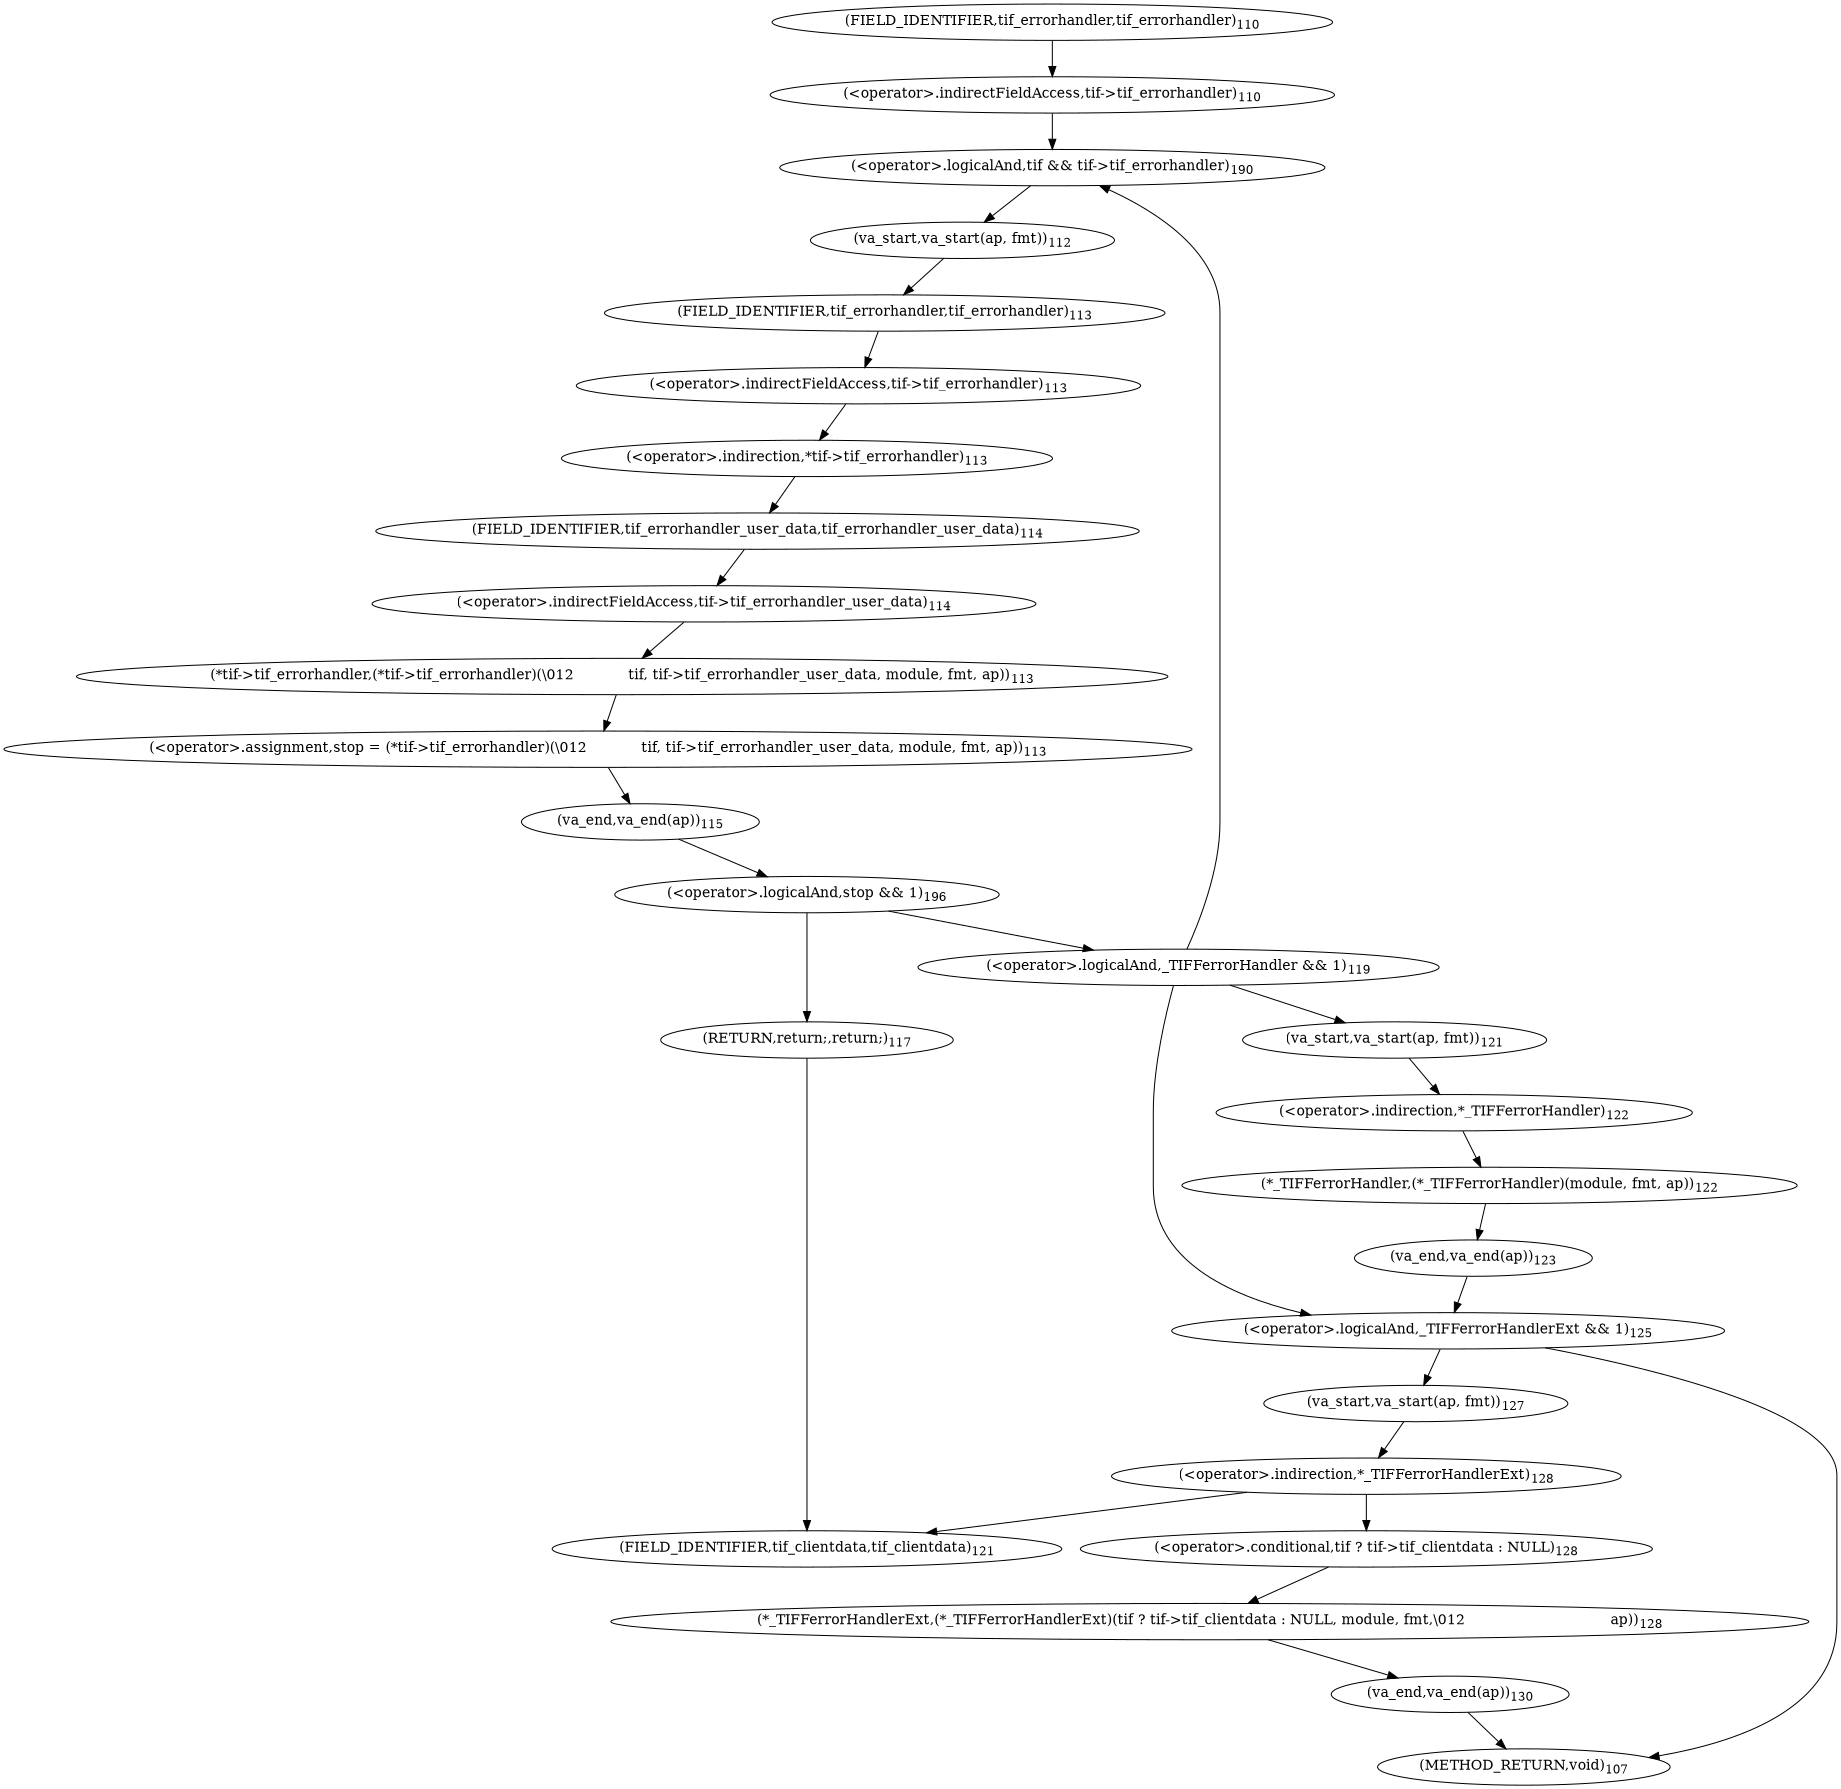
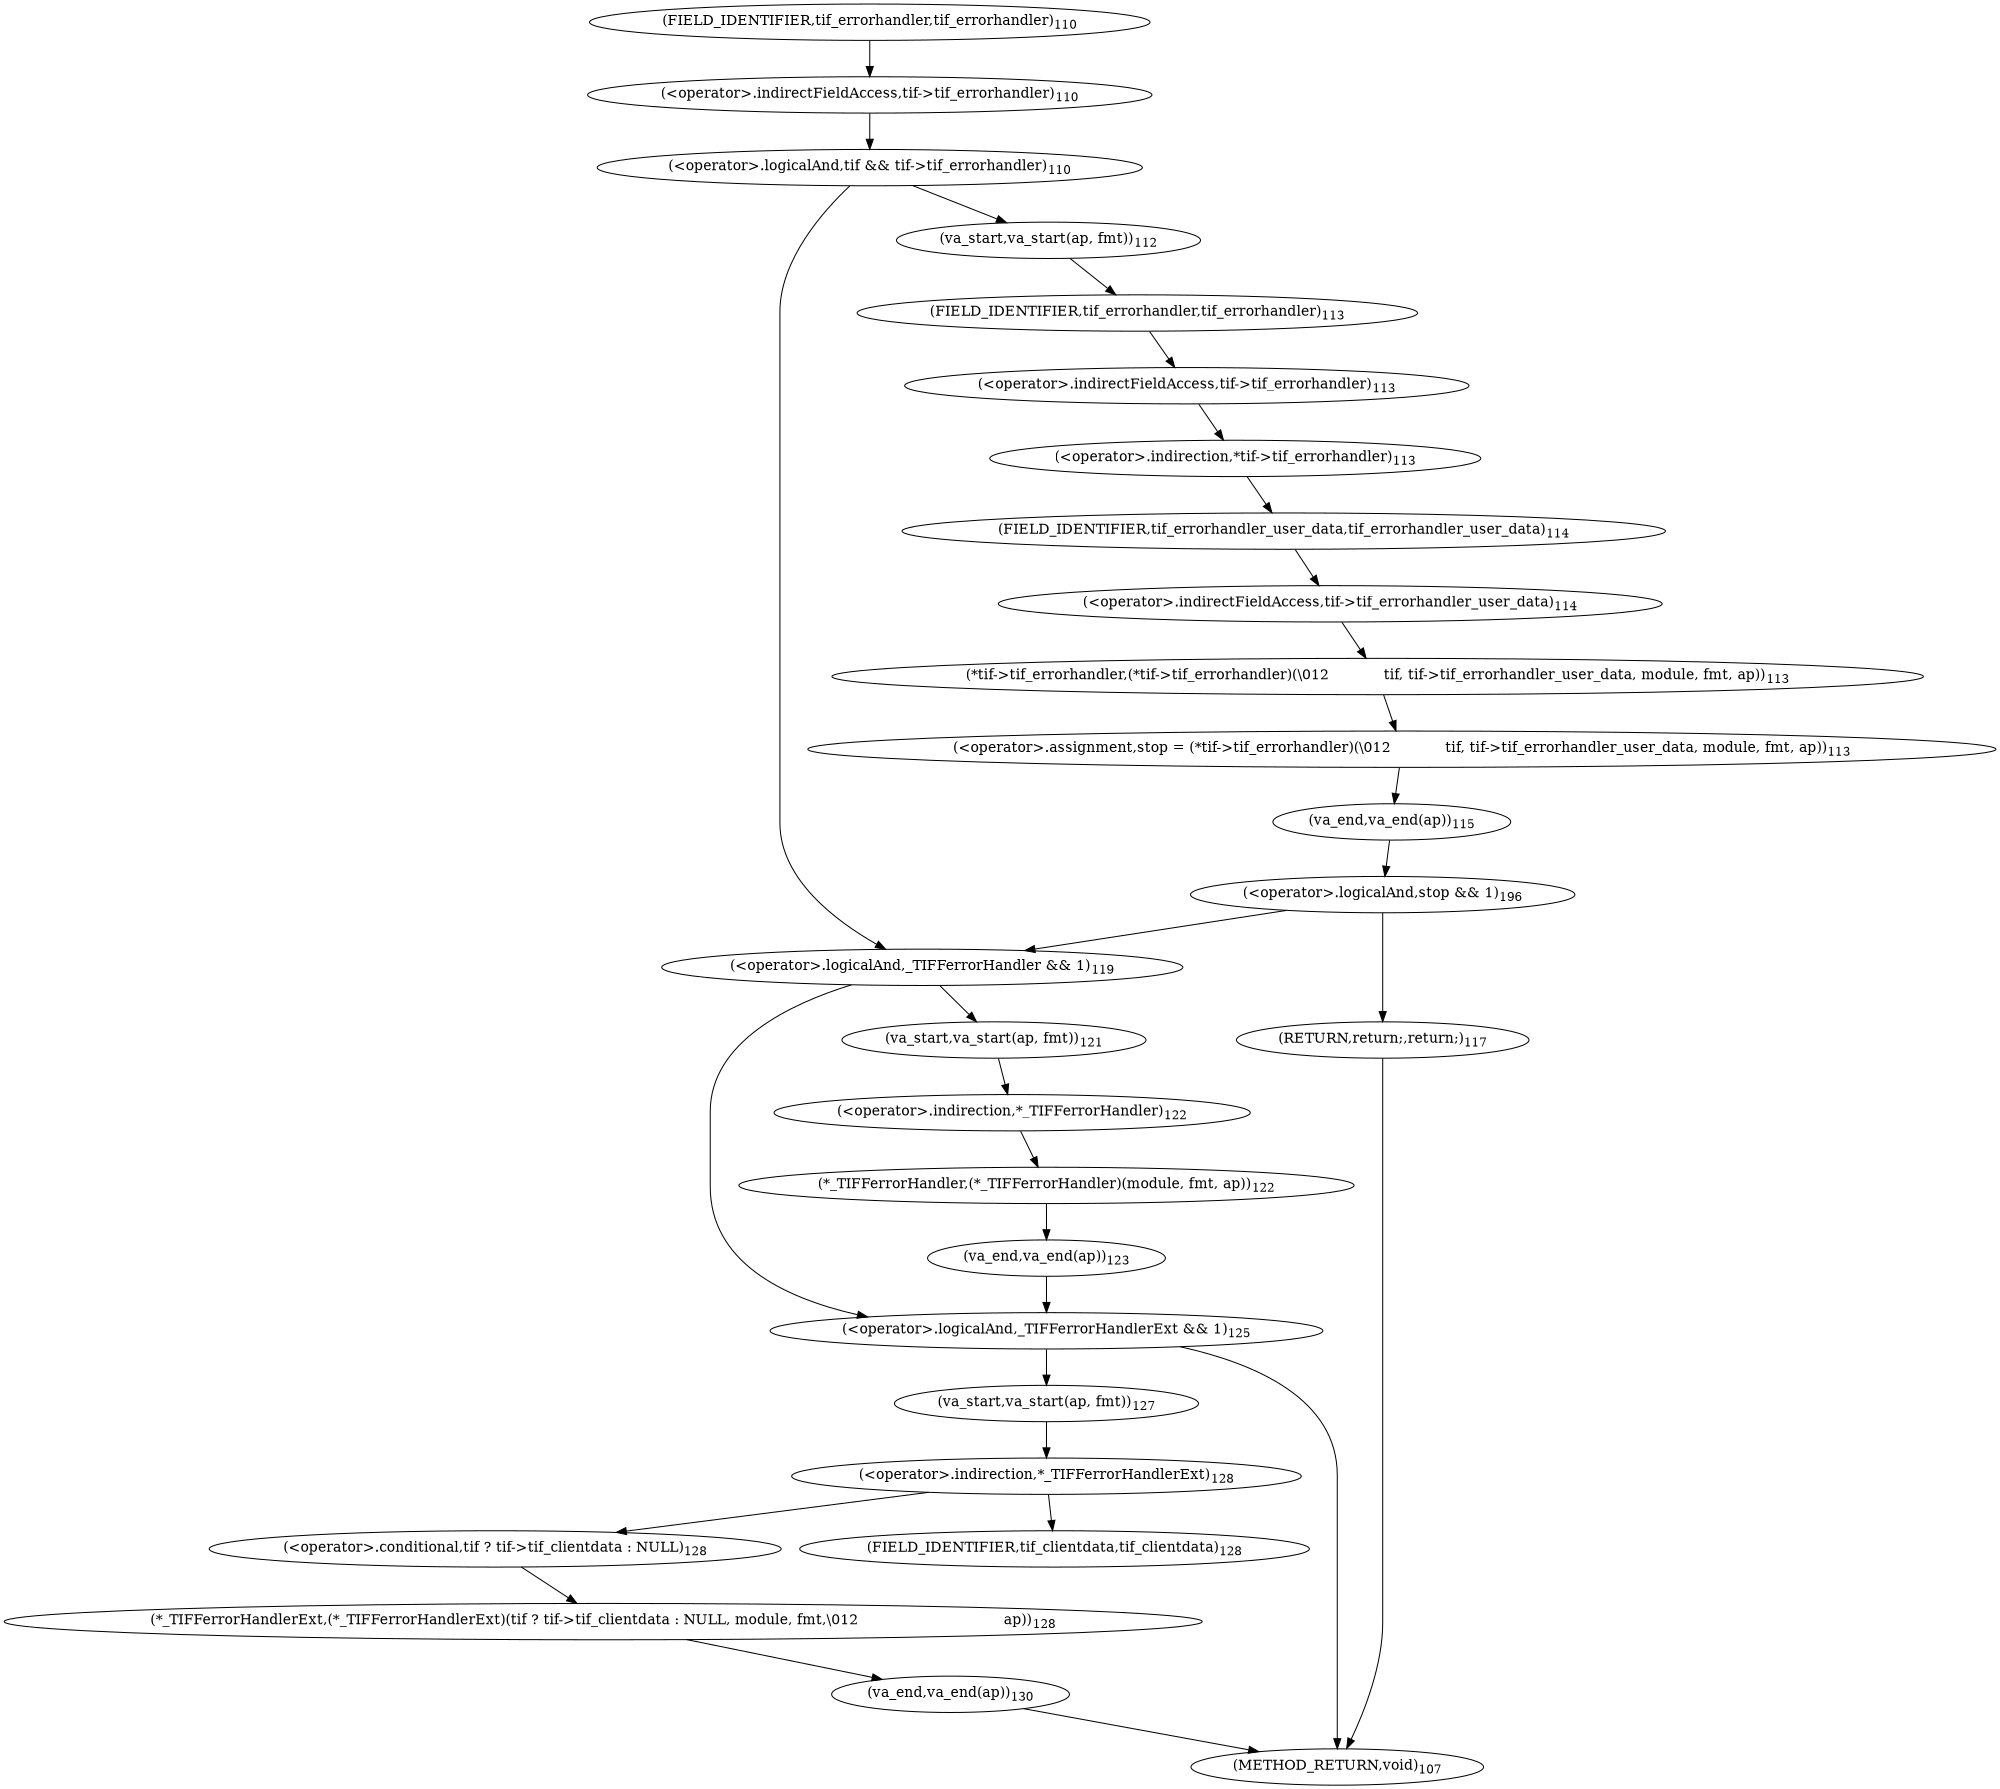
  digraph {
-   n1 [label=<(&lt;operator&gt;.logicalAnd,tif &amp;&amp; tif-&gt;tif_errorhandler)<SUB>190</SUB>>]
+   n1 [label=<(&lt;operator&gt;.logicalAnd,tif &amp;&amp; tif-&gt;tif_errorhandler)<SUB>110</SUB>>]
    n2 [label=<(&lt;operator&gt;.logicalAnd,_TIFFerrorHandler &amp;&amp; 1)<SUB>119</SUB>>]
    n3 [label=<(va_start,va_start(ap, fmt))<SUB>112</SUB>>]
    n4 [label=<(&lt;operator&gt;.logicalAnd,_TIFFerrorHandlerExt &amp;&amp; 1)<SUB>125</SUB>>]
    n5 [label=<(va_start,va_start(ap, fmt))<SUB>121</SUB>>]
    n6 [label=<(FIELD_IDENTIFIER,tif_errorhandler,tif_errorhandler)<SUB>113</SUB>>]
    n7 [label=<(va_start,va_start(ap, fmt))<SUB>127</SUB>>]
    n8 [label=<(METHOD_RETURN,void)<SUB>107</SUB>>]
    n9 [label=<(&lt;operator&gt;.indirection,*_TIFFerrorHandler)<SUB>122</SUB>>]
    n10 [label=<(&lt;operator&gt;.indirection,*_TIFFerrorHandlerExt)<SUB>128</SUB>>]
    n11 [label=<(&lt;operator&gt;.indirectFieldAccess,tif-&gt;tif_errorhandler)<SUB>110</SUB>>]
    n12 [label=<(&lt;operator&gt;.indirectFieldAccess,tif-&gt;tif_errorhandler)<SUB>113</SUB>>]
    n13 [label=<(&lt;operator&gt;.assignment,stop = (*tif-&gt;tif_errorhandler)(\012            tif, tif-&gt;tif_errorhandler_user_data, module, fmt, ap))<SUB>113</SUB>>]
    n14 [label=<(va_end,va_end(ap))<SUB>115</SUB>>]
    n15 [label=<(&lt;operator&gt;.logicalAnd,stop &amp;&amp; 1)<SUB>196</SUB>>]
    n16 [label=<(RETURN,return;,return;)<SUB>117</SUB>>]
    n17 [label=<(*_TIFFerrorHandler,(*_TIFFerrorHandler)(module, fmt, ap))<SUB>122</SUB>>]
    n18 [label=<(va_end,va_end(ap))<SUB>123</SUB>>]
    n19 [label=<(&lt;operator&gt;.conditional,tif ? tif-&gt;tif_clientdata : NULL)<SUB>128</SUB>>]
-   n20 [label=<(FIELD_IDENTIFIER,tif_clientdata,tif_clientdata)<SUB>121</SUB>>]
+   n20 [label=<(FIELD_IDENTIFIER,tif_clientdata,tif_clientdata)<SUB>128</SUB>>]
    n21 [label=<(*_TIFFerrorHandlerExt,(*_TIFFerrorHandlerExt)(tif ? tif-&gt;tif_clientdata : NULL, module, fmt,\012                                ap))<SUB>128</SUB>>]
    n22 [label=<(va_end,va_end(ap))<SUB>130</SUB>>]
    n23 [label=<(FIELD_IDENTIFIER,tif_errorhandler,tif_errorhandler)<SUB>110</SUB>>]
    n24 [label=<(*tif-&gt;tif_errorhandler,(*tif-&gt;tif_errorhandler)(\012            tif, tif-&gt;tif_errorhandler_user_data, module, fmt, ap))<SUB>113</SUB>>]
    n25 [label=<(&lt;operator&gt;.indirection,*tif-&gt;tif_errorhandler)<SUB>113</SUB>>]
    n26 [label=<(FIELD_IDENTIFIER,tif_errorhandler_user_data,tif_errorhandler_user_data)<SUB>114</SUB>>]
    n27 [label=<(&lt;operator&gt;.indirectFieldAccess,tif-&gt;tif_errorhandler_user_data)<SUB>114</SUB>>]
-   n2 -> n1
+   n1 -> n2
    n1 -> n3
    n2 -> n4
    n2 -> n5
    n3 -> n6
    n4 -> n7
    n4 -> n8
    n5 -> n9
    n6 -> n12
    n7 -> n10
    n9 -> n17
    n10 -> n19
    n10 -> n20
    n11 -> n1
    n12 -> n25
    n13 -> n14
    n14 -> n15
    n15 -> n2
    n15 -> n16
-   n16 -> n20
+   n16 -> n8
    n17 -> n18
    n18 -> n4
    n19 -> n21
    n21 -> n22
    n22 -> n8
    n23 -> n11
    n24 -> n13
    n25 -> n26
    n26 -> n27
    n27 -> n24
  }
